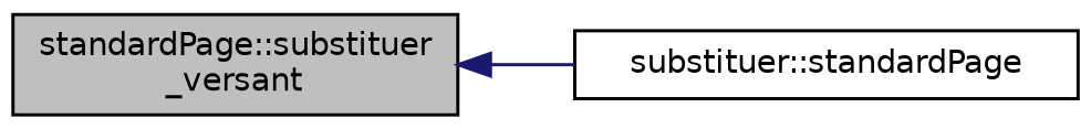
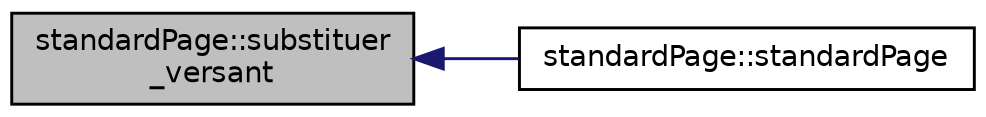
  digraph {
    rankdir=LR
    node [color=black fontname=Helvetica fontsize=10 shape=record style=filled]
    n1 [fillcolor=grey75 fontcolor=black height=0.2 label="standardPage::substituer\l_versant" width=0.4]
-   n2 [fillcolor=white height=0.2 label="substituer::standardPage" width=0.4]
+   n2 [fillcolor=white height=0.2 label="standardPage::standardPage" width=0.4]
    n1 -> n2 [color=midnightblue dir=back fontname=Helvetica fontsize=10 labelfontname=Helvetica labelfontsize=10 style=solid]
  }
